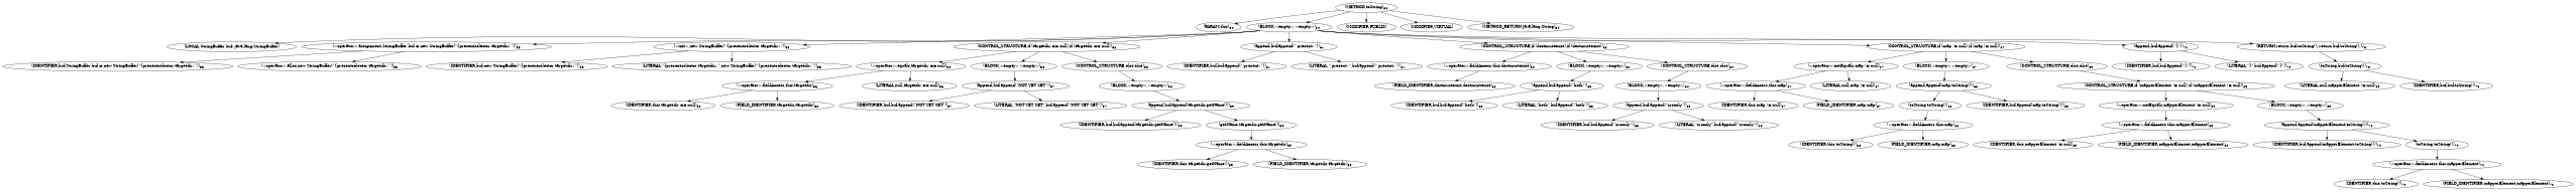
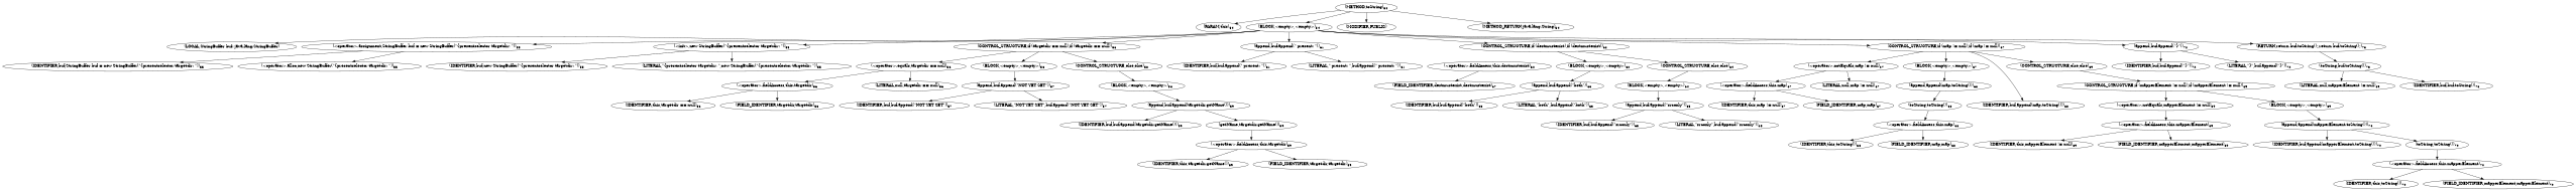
  digraph {
    n1 [label=<(METHOD,toString)<SUB>54</SUB>>]
    n2 [label=<(PARAM,this)<SUB>54</SUB>>]
    n3 [label=<(BLOCK,&lt;empty&gt;,&lt;empty&gt;)<SUB>54</SUB>>]
    n4 [label=<(MODIFIER,PUBLIC)>]
-   n5 [label=<(MODIFIER,VIRTUAL)>]
    n6 [label=<(METHOD_RETURN,java.lang.String)<SUB>54</SUB>>]
    n7 [label=<(LOCAL,StringBuffer buf: java.lang.StringBuffer)>]
    n8 [label=<(&lt;operator&gt;.assignment,StringBuffer buf = new StringBuffer(&quot;{presentselector targetdir: &quot;))<SUB>55</SUB>>]
    n9 [label=<(&lt;init&gt;,new StringBuffer(&quot;{presentselector targetdir: &quot;))<SUB>55</SUB>>]
    n10 [label=<(CONTROL_STRUCTURE,if (targetdir == null),if (targetdir == null))<SUB>56</SUB>>]
    n11 [label=<(append,buf.append(&quot; present: &quot;))<SUB>61</SUB>>]
    n12 [label=<(CONTROL_STRUCTURE,if (destmustexist),if (destmustexist))<SUB>62</SUB>>]
    n13 [label=<(CONTROL_STRUCTURE,if (map != null),if (map != null))<SUB>67</SUB>>]
    n14 [label=<(append,buf.append(&quot;}&quot;))<SUB>72</SUB>>]
    n15 [label=<(RETURN,return buf.toString();,return buf.toString();)<SUB>73</SUB>>]
    n16 [label=<(IDENTIFIER,buf,StringBuffer buf = new StringBuffer(&quot;{presentselector targetdir: &quot;))<SUB>55</SUB>>]
    n17 [label=<(&lt;operator&gt;.alloc,new StringBuffer(&quot;{presentselector targetdir: &quot;))<SUB>55</SUB>>]
    n18 [label=<(IDENTIFIER,buf,new StringBuffer(&quot;{presentselector targetdir: &quot;))<SUB>55</SUB>>]
    n19 [label=<(LITERAL,&quot;{presentselector targetdir: &quot;,new StringBuffer(&quot;{presentselector targetdir: &quot;))<SUB>55</SUB>>]
    n20 [label=<(&lt;operator&gt;.equals,targetdir == null)<SUB>56</SUB>>]
    n21 [label=<(BLOCK,&lt;empty&gt;,&lt;empty&gt;)<SUB>56</SUB>>]
    n22 [label=<(CONTROL_STRUCTURE,else,else)<SUB>58</SUB>>]
    n23 [label=<(IDENTIFIER,buf,buf.append(&quot; present: &quot;))<SUB>61</SUB>>]
    n24 [label=<(LITERAL,&quot; present: &quot;,buf.append(&quot; present: &quot;))<SUB>61</SUB>>]
    n25 [label=<(&lt;operator&gt;.fieldAccess,this.destmustexist)<SUB>62</SUB>>]
    n26 [label=<(BLOCK,&lt;empty&gt;,&lt;empty&gt;)<SUB>62</SUB>>]
    n27 [label=<(CONTROL_STRUCTURE,else,else)<SUB>64</SUB>>]
    n28 [label=<(&lt;operator&gt;.notEquals,map != null)<SUB>27</SUB>>]
    n29 [label=<(BLOCK,&lt;empty&gt;,&lt;empty&gt;)<SUB>67</SUB>>]
    n30 [label=<(CONTROL_STRUCTURE,else,else)<SUB>69</SUB>>]
    n31 [label=<(IDENTIFIER,buf,buf.append(&quot;}&quot;))<SUB>72</SUB>>]
    n32 [label=<(LITERAL,&quot;}&quot;,buf.append(&quot;}&quot;))<SUB>72</SUB>>]
    n33 [label=<(toString,buf.toString())<SUB>73</SUB>>]
    n34 [label=<(&lt;operator&gt;.fieldAccess,this.targetdir)<SUB>56</SUB>>]
    n35 [label=<(LITERAL,null,targetdir == null)<SUB>56</SUB>>]
    n36 [label=<(append,buf.append(&quot;NOT YET SET&quot;))<SUB>57</SUB>>]
    n37 [label=<(BLOCK,&lt;empty&gt;,&lt;empty&gt;)<SUB>58</SUB>>]
    n38 [label=<(IDENTIFIER,this,targetdir == null)<SUB>56</SUB>>]
    n39 [label=<(FIELD_IDENTIFIER,targetdir,targetdir)<SUB>56</SUB>>]
    n40 [label=<(IDENTIFIER,buf,buf.append(&quot;NOT YET SET&quot;))<SUB>57</SUB>>]
    n41 [label=<(LITERAL,&quot;NOT YET SET&quot;,buf.append(&quot;NOT YET SET&quot;))<SUB>57</SUB>>]
    n42 [label=<(append,buf.append(targetdir.getName()))<SUB>59</SUB>>]
    n43 [label=<(IDENTIFIER,buf,buf.append(targetdir.getName()))<SUB>59</SUB>>]
    n44 [label=<(getName,targetdir.getName())<SUB>59</SUB>>]
    n45 [label=<(&lt;operator&gt;.fieldAccess,this.targetdir)<SUB>59</SUB>>]
    n46 [label=<(IDENTIFIER,this,targetdir.getName())<SUB>59</SUB>>]
    n47 [label=<(FIELD_IDENTIFIER,targetdir,targetdir)<SUB>59</SUB>>]
-   n48 [label=<(FIELD_IDENTIFIER,destmustexist,destmustexist)<SUB>62</SUB>>]
+   n48 [label=<(FIELD_IDENTIFIER,destmustexist,destmustexist)<SUB>67</SUB>>]
    n49 [label=<(append,buf.append(&quot;both&quot;))<SUB>63</SUB>>]
    n50 [label=<(BLOCK,&lt;empty&gt;,&lt;empty&gt;)<SUB>64</SUB>>]
    n51 [label=<(IDENTIFIER,buf,buf.append(&quot;both&quot;))<SUB>63</SUB>>]
    n52 [label=<(LITERAL,&quot;both&quot;,buf.append(&quot;both&quot;))<SUB>63</SUB>>]
    n53 [label=<(append,buf.append(&quot;srconly&quot;))<SUB>65</SUB>>]
    n54 [label=<(IDENTIFIER,buf,buf.append(&quot;srconly&quot;))<SUB>65</SUB>>]
    n55 [label=<(LITERAL,&quot;srconly&quot;,buf.append(&quot;srconly&quot;))<SUB>65</SUB>>]
    n56 [label=<(&lt;operator&gt;.fieldAccess,this.map)<SUB>67</SUB>>]
    n57 [label=<(LITERAL,null,map != null)<SUB>67</SUB>>]
    n58 [label=<(append,append(map.toString()))<SUB>68</SUB>>]
    n59 [label=<(CONTROL_STRUCTURE,if (mapperElement != null),if (mapperElement != null))<SUB>69</SUB>>]
    n60 [label=<(IDENTIFIER,this,map != null)<SUB>67</SUB>>]
    n61 [label=<(FIELD_IDENTIFIER,map,map)<SUB>67</SUB>>]
    n62 [label=<(IDENTIFIER,buf,append(map.toString()))<SUB>68</SUB>>]
    n63 [label=<(toString,toString())<SUB>68</SUB>>]
    n64 [label=<(&lt;operator&gt;.fieldAccess,this.map)<SUB>68</SUB>>]
    n65 [label=<(IDENTIFIER,this,toString())<SUB>68</SUB>>]
    n66 [label=<(FIELD_IDENTIFIER,map,map)<SUB>68</SUB>>]
    n67 [label=<(&lt;operator&gt;.notEquals,mapperElement != null)<SUB>69</SUB>>]
    n68 [label=<(BLOCK,&lt;empty&gt;,&lt;empty&gt;)<SUB>69</SUB>>]
    n69 [label=<(&lt;operator&gt;.fieldAccess,this.mapperElement)<SUB>69</SUB>>]
    n70 [label=<(append,append(mapperElement.toString()))<SUB>70</SUB>>]
    n71 [label=<(IDENTIFIER,this,mapperElement != null)<SUB>69</SUB>>]
    n72 [label=<(FIELD_IDENTIFIER,mapperElement,mapperElement)<SUB>69</SUB>>]
    n73 [label=<(LITERAL,null,mapperElement != null)<SUB>69</SUB>>]
    n74 [label=<(IDENTIFIER,buf,append(mapperElement.toString()))<SUB>70</SUB>>]
    n75 [label=<(toString,toString())<SUB>70</SUB>>]
    n76 [label=<(&lt;operator&gt;.fieldAccess,this.mapperElement)<SUB>70</SUB>>]
    n77 [label=<(IDENTIFIER,this,toString())<SUB>70</SUB>>]
    n78 [label=<(FIELD_IDENTIFIER,mapperElement,mapperElement)<SUB>70</SUB>>]
    n79 [label=<(IDENTIFIER,buf,buf.toString())<SUB>73</SUB>>]
    n1 -> n2
    n1 -> n3
    n1 -> n4
-   n1 -> n5
    n1 -> n6
    n3 -> n7
    n3 -> n8
    n3 -> n9
    n3 -> n10
    n3 -> n11
    n3 -> n12
    n3 -> n13
    n3 -> n14
    n3 -> n15
    n8 -> n16
    n8 -> n17
    n9 -> n18
    n9 -> n19
    n10 -> n20
    n10 -> n21
    n10 -> n22
    n11 -> n23
    n11 -> n24
-   n12 -> n25
    n12 -> n26
    n12 -> n27
    n13 -> n28
    n13 -> n29
    n13 -> n30
    n14 -> n31
    n14 -> n32
    n15 -> n33
    n20 -> n34
    n20 -> n35
    n21 -> n36
    n22 -> n37
    n25 -> n48
    n26 -> n49
    n27 -> n50
    n28 -> n56
    n28 -> n57
    n29 -> n58
    n30 -> n59
    n33 -> n73
    n33 -> n79
    n34 -> n38
    n34 -> n39
    n36 -> n40
    n36 -> n41
    n37 -> n42
    n42 -> n43
    n42 -> n44
    n44 -> n45
    n45 -> n46
    n45 -> n47
    n49 -> n51
    n49 -> n52
    n50 -> n53
    n53 -> n54
    n53 -> n55
    n56 -> n60
    n56 -> n61
-   n58 -> n62
+   n13 -> n62
    n58 -> n63
    n59 -> n67
    n59 -> n68
    n63 -> n64
    n64 -> n65
    n64 -> n66
    n67 -> n69
    n68 -> n70
    n69 -> n71
    n69 -> n72
    n70 -> n74
    n70 -> n75
    n75 -> n76
    n76 -> n77
    n76 -> n78
  }
